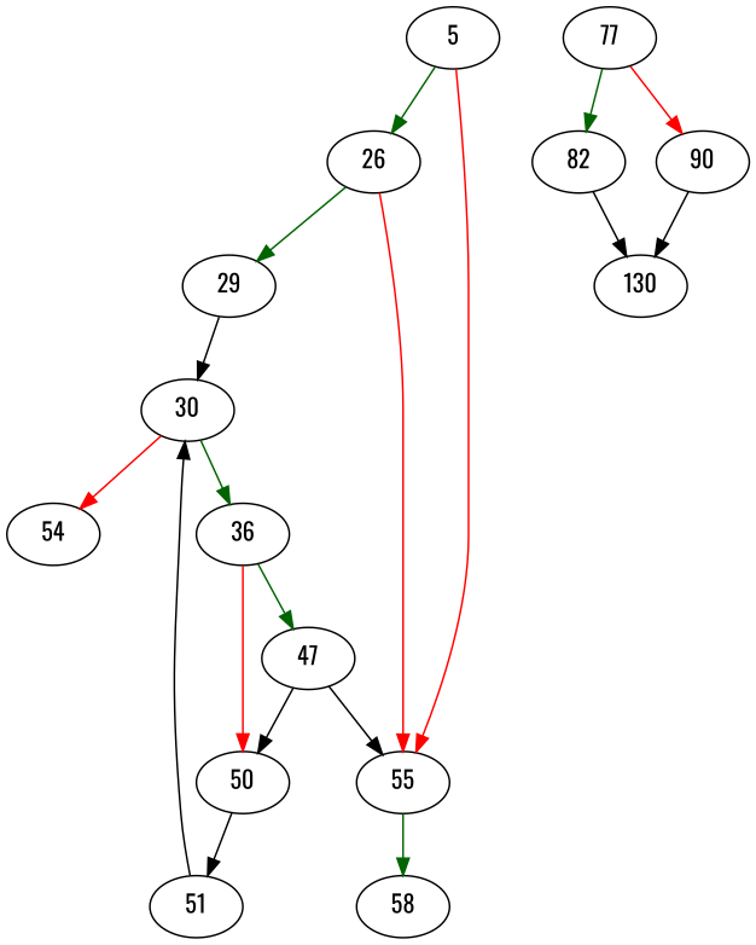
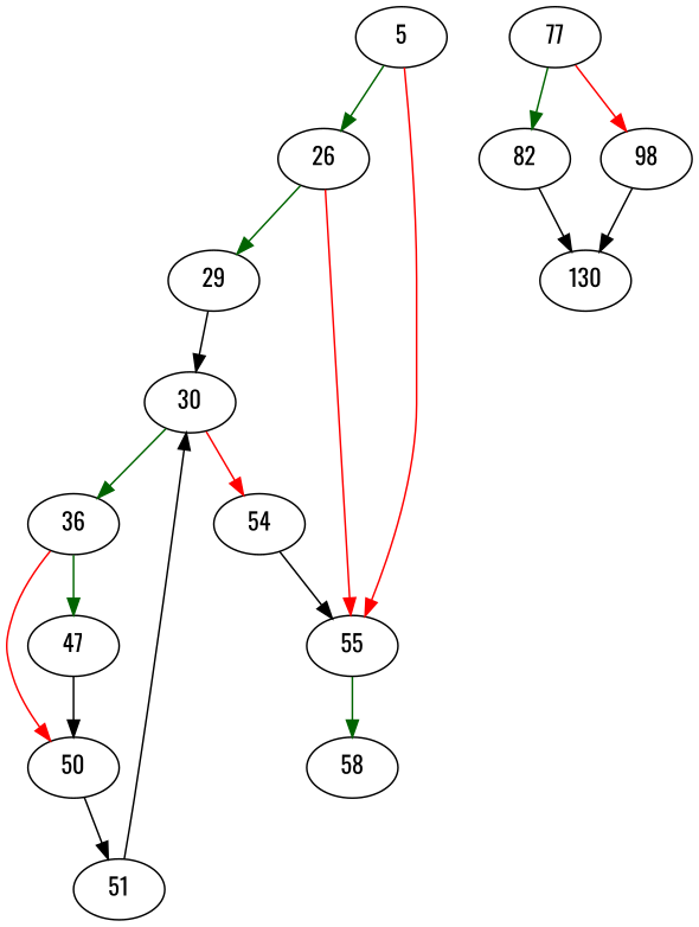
  strict digraph {
    fontname=Oswald
    node [fontname=Oswald]
    edge [fontname=Oswald]
    5 [entry=true]
    26
    55
    29
    58
    30
    36
    54
    47
    50
    51
    77
    82
-   90
+   90 [label=98]
    130
    5 -> 26 [color=darkgreen cond=true]
    5 -> 55 [color=red cond=false]
    26 -> 55 [color=red cond=false]
    26 -> 29 [color=darkgreen cond=true]
    55 -> 58 [color=darkgreen cond=true]
    29 -> 30
    30 -> 36 [color=darkgreen cond=true]
    30 -> 54 [color=red cond=false]
    36 -> 47 [color=darkgreen cond=true]
    36 -> 50 [color=red cond=false]
-   47 -> 55
+   54 -> 55
    47 -> 50
    50 -> 51
    51 -> 30
    77 -> 82 [color=darkgreen cond=true]
    77 -> 90 [color=red cond=false]
    82 -> 130
    90 -> 130
  }
